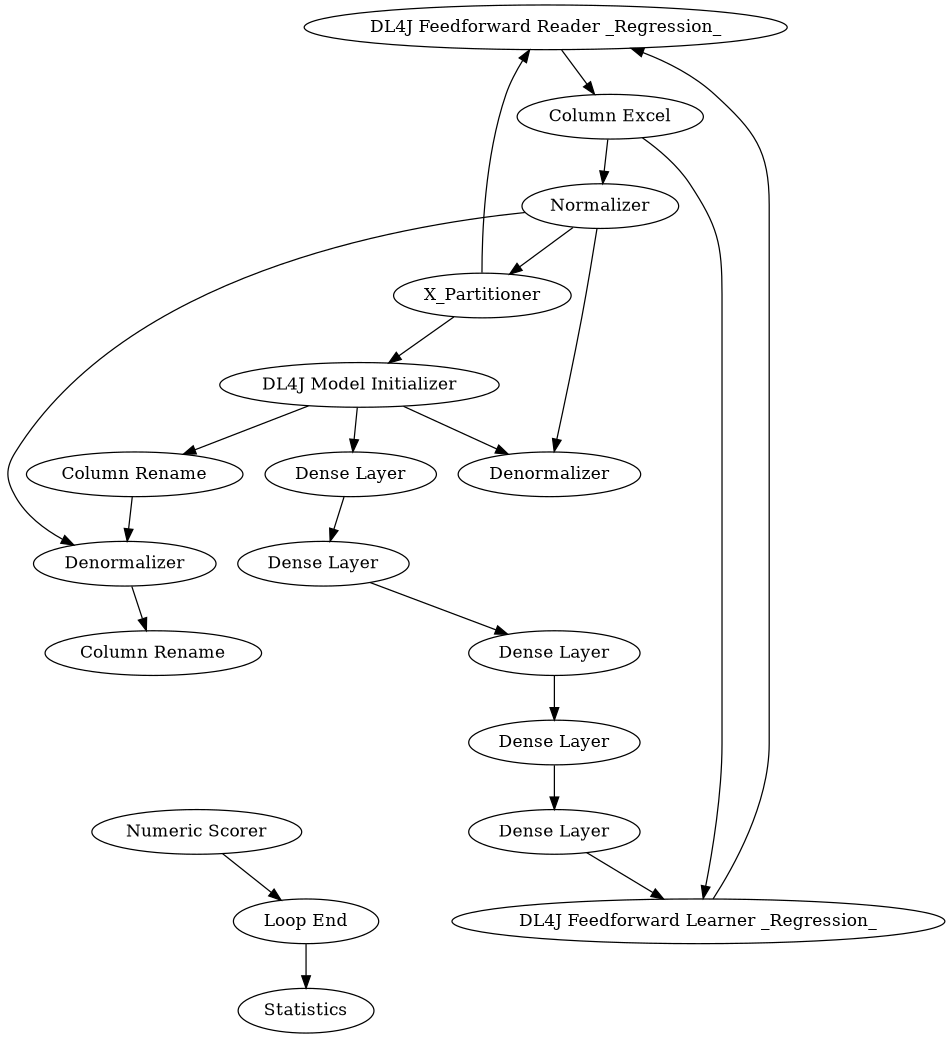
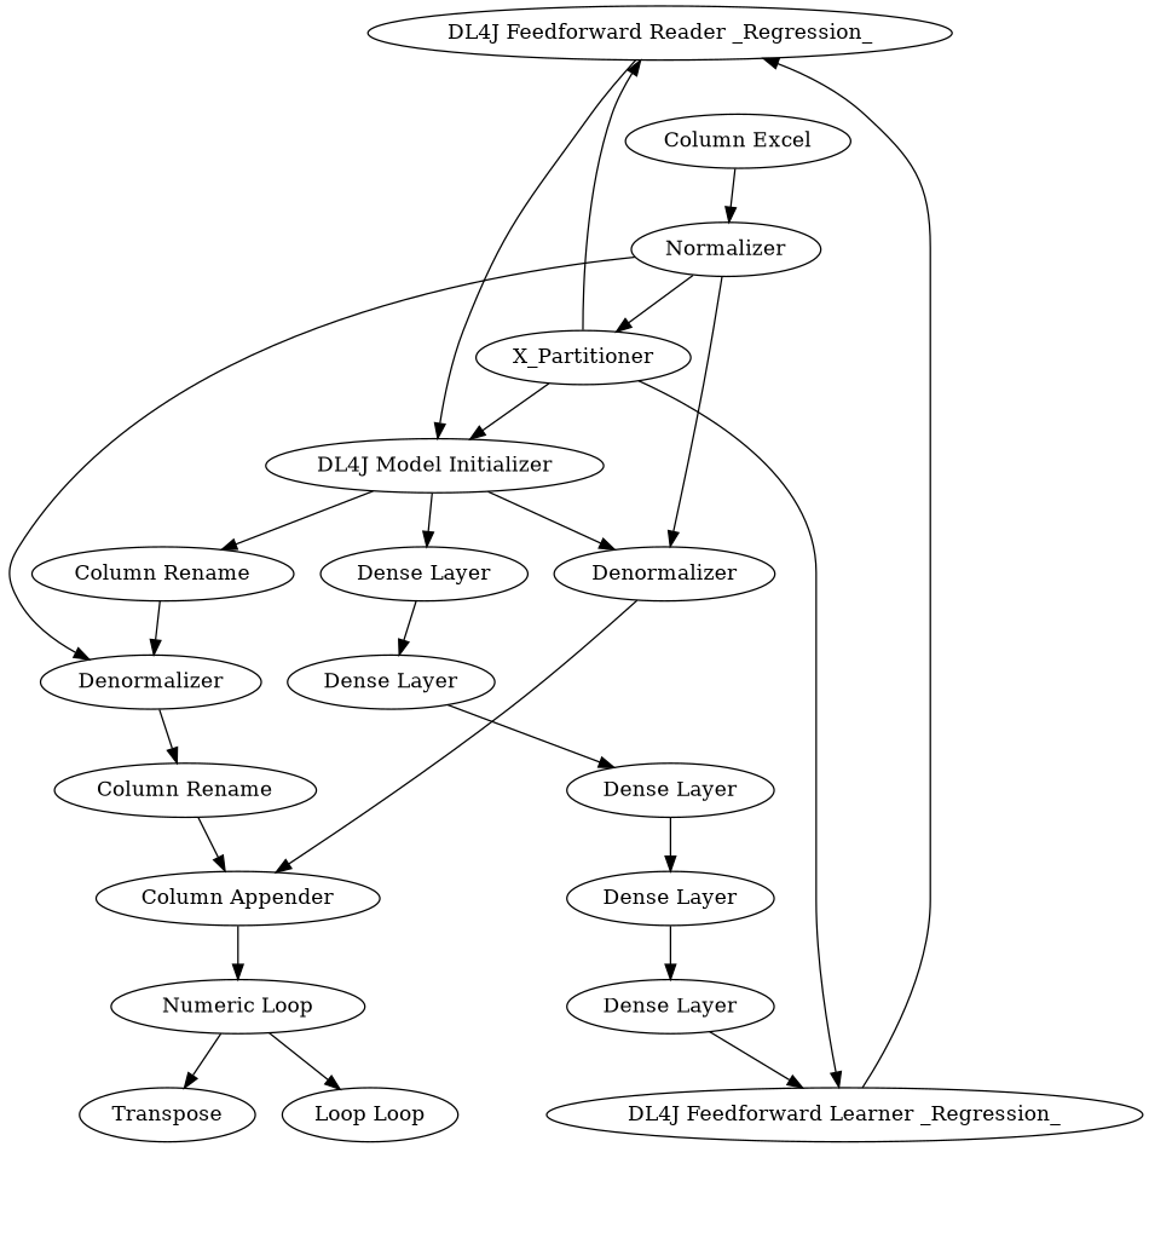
  digraph {
    rankdir=TB
    n1 [label="DL4J Feedforward Reader _Regression_"]
    n2 [label="DL4J Model Initializer"]
    n3 [label=Denormalizer]
    n4 [label="Column Rename"]
    n5 [label="Dense Layer"]
+   n6 [label="Column Appender"]
    n7 [label=Denormalizer]
    n8 [label="Dense Layer"]
    n9 [label="Column Excel"]
    n10 [label=Normalizer]
    n11 [label=X_Partitioner]
    n12 [label="DL4J Feedforward Learner _Regression_"]
    n13 [label="Column Rename"]
-   n14 [label="Numeric Scorer"]
+   n14 [label="Numeric Loop"]
    n15 [label="Dense Layer"]
    n16 [label="Dense Layer"]
    n17 [label="Dense Layer"]
-   n19 [label="Loop End"]
-   n20 [label=Statistics]
-   n1 -> n9
+   n18 [label=Transpose]
+   n19 [label="Loop Loop"]
+   n1 -> n2
    n2 -> n3
    n2 -> n4
    n2 -> n5
+   n3 -> n6
    n4 -> n7
    n5 -> n8
+   n6 -> n14
    n7 -> n13
    n8 -> n15
    n9 -> n10
    n10 -> n3
    n10 -> n7
    n10 -> n11
    n11 -> n1
    n11 -> n2
-   n9 -> n12
+   n11 -> n12
    n12 -> n1
+   n13 -> n6
+   n14 -> n18
    n14 -> n19
    n15 -> n16
    n16 -> n17
    n17 -> n12
-   n19 -> n20
  }
